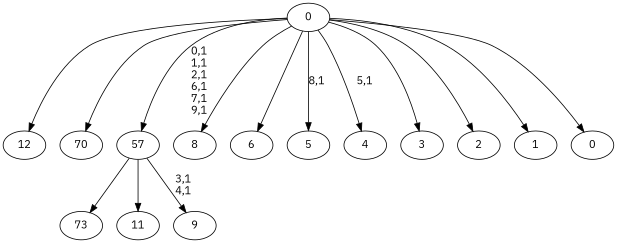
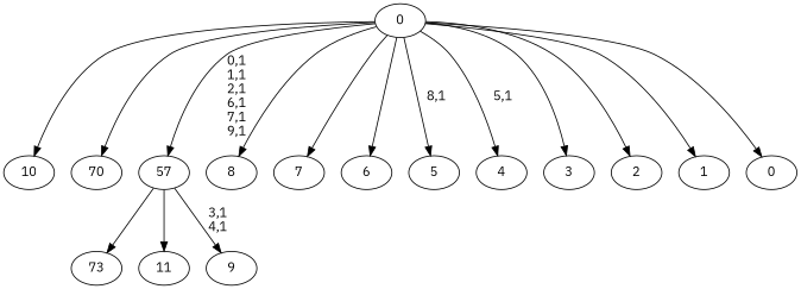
  digraph {
    fontname="IBM Plex Sans"
    node [fontname="IBM Plex Sans"]
    edge [fontname="IBM Plex Sans"]
    n1 [label=73]
-   n2 [label=12]
+   n2 [label=10]
    n3 [label=11]
    n4 [label=70]
    n5 [label=9]
    n6 [label=57]
    n7 [label=8]
+   n8 [label=7]
    n9 [label=6]
    n10 [label=5]
    n11 [label=4]
    n12 [label=3]
    n13 [label=2]
    n14 [label=1]
    n15 [label=0]
    0
    n6 -> n1
    n6 -> n3
    n6 -> n5 [label="3,1\n4,1"]
    0 -> n2
    0 -> n4
    0 -> n6 [label="0,1\n1,1\n2,1\n6,1\n7,1\n9,1"]
    0 -> n7
+   0 -> n8
    0 -> n9
    0 -> n10 [label="8,1"]
    0 -> n11 [label="5,1"]
    0 -> n12
    0 -> n13
    0 -> n14
    0 -> n15
  }
